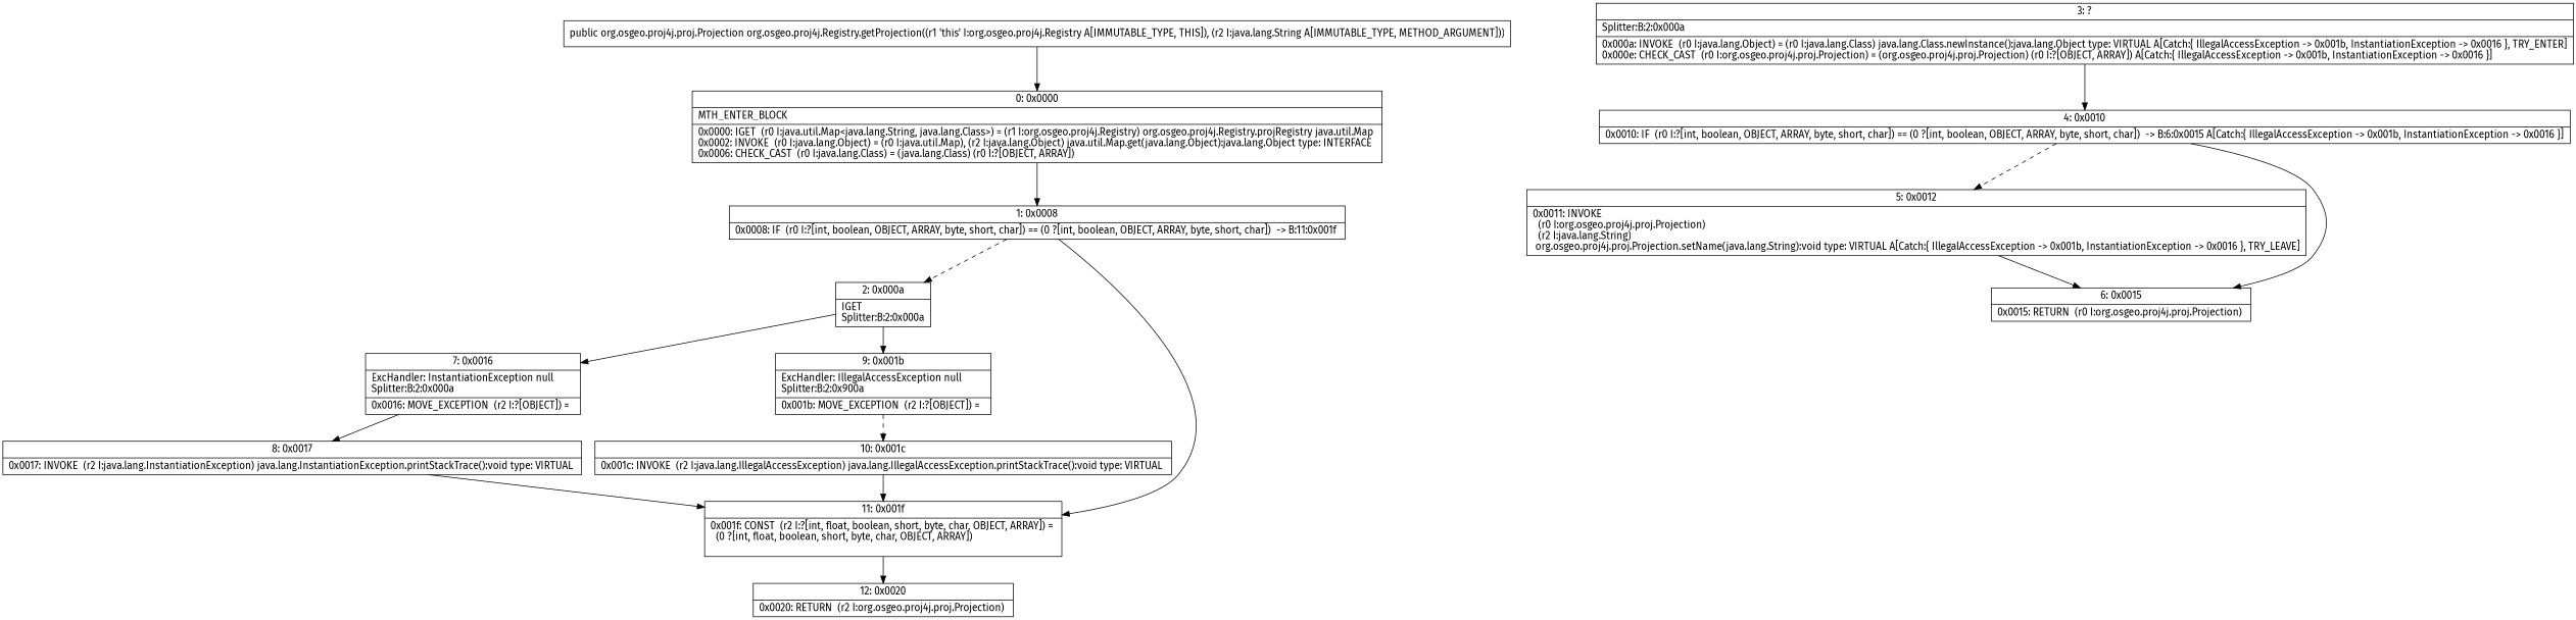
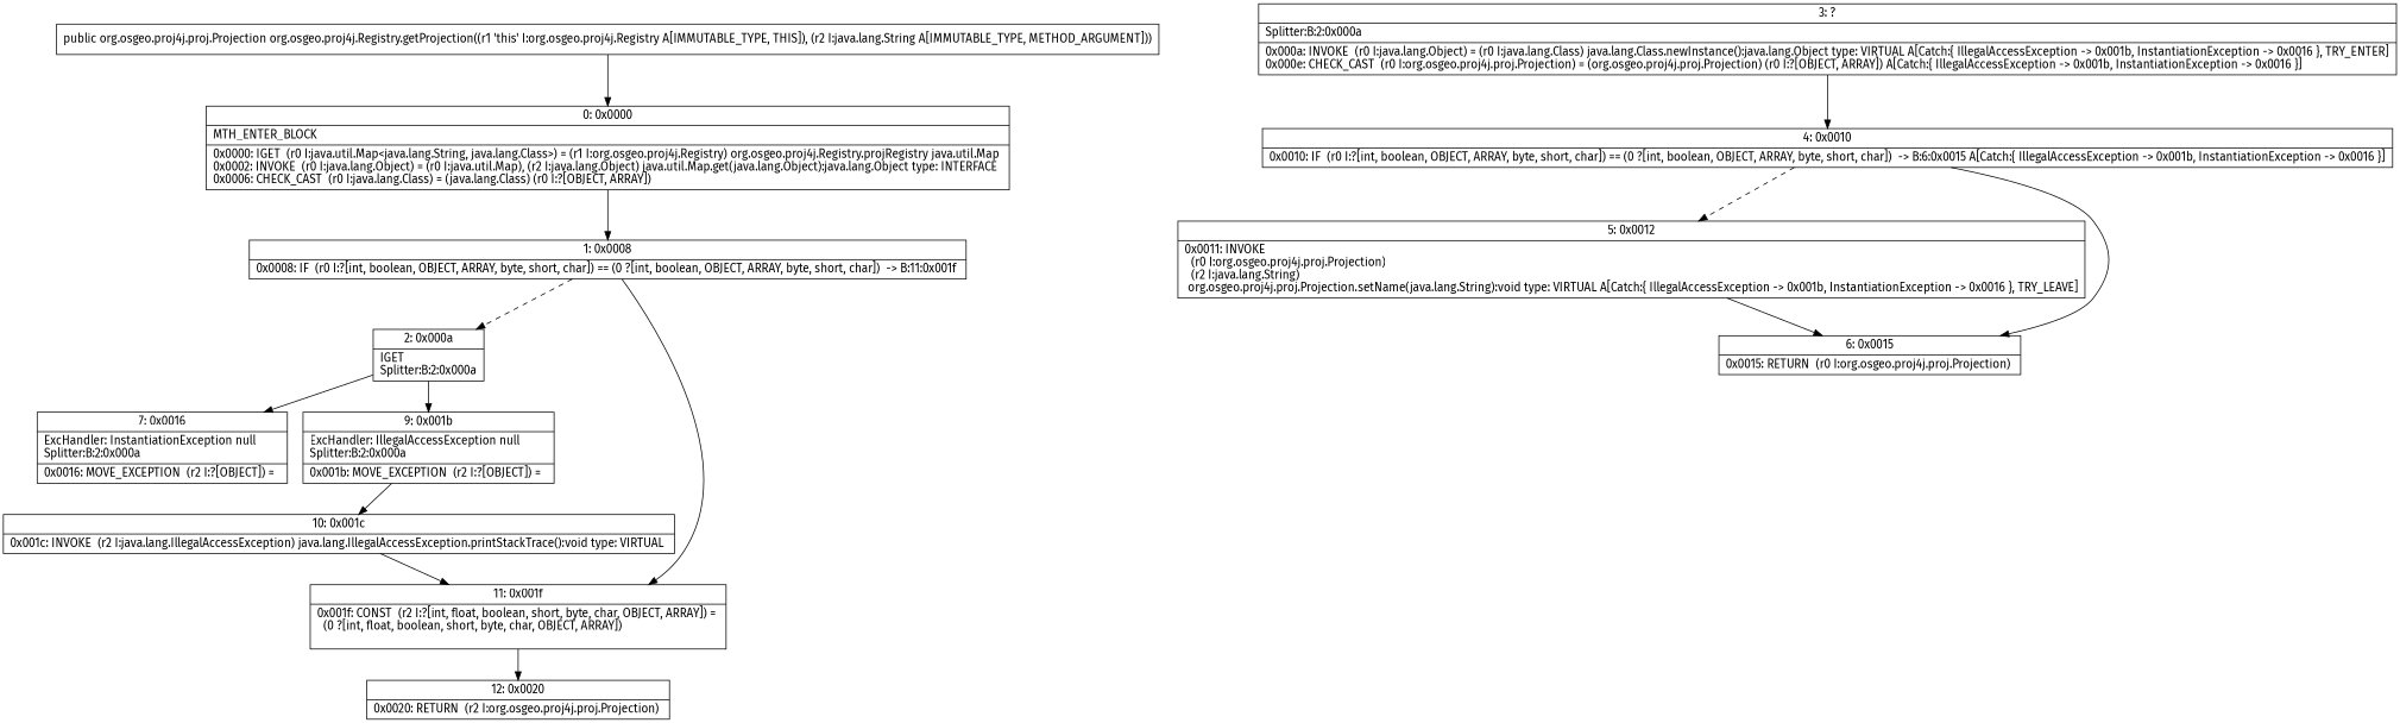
  digraph {
    fontname="Fira Sans"
    node [fontname="Fira Sans" shape=record]
    edge [fontname="Fira Sans"]
    n1 [label="{0\:\ 0x0000|MTH_ENTER_BLOCK\l|0x0000: IGET  (r0 I:java.util.Map\<java.lang.String, java.lang.Class\>) = (r1 I:org.osgeo.proj4j.Registry) org.osgeo.proj4j.Registry.projRegistry java.util.Map \l0x0002: INVOKE  (r0 I:java.lang.Object) = (r0 I:java.util.Map), (r2 I:java.lang.Object) java.util.Map.get(java.lang.Object):java.lang.Object type: INTERFACE \l0x0006: CHECK_CAST  (r0 I:java.lang.Class) = (java.lang.Class) (r0 I:?[OBJECT, ARRAY]) \l}"]
    n2 [label="{1\:\ 0x0008|0x0008: IF  (r0 I:?[int, boolean, OBJECT, ARRAY, byte, short, char]) == (0 ?[int, boolean, OBJECT, ARRAY, byte, short, char])  \-\> B:11:0x001f \l}"]
    n3 [label="{2\:\ 0x000a|IGET\lSplitter:B:2:0x000a\l}"]
    n4 [label="{11\:\ 0x001f|0x001f: CONST  (r2 I:?[int, float, boolean, short, byte, char, OBJECT, ARRAY]) = \l  (0 ?[int, float, boolean, short, byte, char, OBJECT, ARRAY])\l \l}"]
    n5 [label="{7\:\ 0x0016|ExcHandler: InstantiationException null\lSplitter:B:2:0x000a\l|0x0016: MOVE_EXCEPTION  (r2 I:?[OBJECT]) =  \l}"]
-   n6 [label="{9\:\ 0x001b|ExcHandler: IllegalAccessException null\lSplitter:B:2:0x900a\l|0x001b: MOVE_EXCEPTION  (r2 I:?[OBJECT]) =  \l}"]
+   n6 [label="{9\:\ 0x001b|ExcHandler: IllegalAccessException null\lSplitter:B:2:0x000a\l|0x001b: MOVE_EXCEPTION  (r2 I:?[OBJECT]) =  \l}"]
    n7 [label="{12\:\ 0x0020|0x0020: RETURN  (r2 I:org.osgeo.proj4j.proj.Projection) \l}"]
    n8 [label="{3\:\ ?|Splitter:B:2:0x000a\l|0x000a: INVOKE  (r0 I:java.lang.Object) = (r0 I:java.lang.Class) java.lang.Class.newInstance():java.lang.Object type: VIRTUAL A[Catch:\{ IllegalAccessException \-\> 0x001b, InstantiationException \-\> 0x0016 \}, TRY_ENTER]\l0x000e: CHECK_CAST  (r0 I:org.osgeo.proj4j.proj.Projection) = (org.osgeo.proj4j.proj.Projection) (r0 I:?[OBJECT, ARRAY]) A[Catch:\{ IllegalAccessException \-\> 0x001b, InstantiationException \-\> 0x0016 \}]\l}"]
    n9 [label="{4\:\ 0x0010|0x0010: IF  (r0 I:?[int, boolean, OBJECT, ARRAY, byte, short, char]) == (0 ?[int, boolean, OBJECT, ARRAY, byte, short, char])  \-\> B:6:0x0015 A[Catch:\{ IllegalAccessException \-\> 0x001b, InstantiationException \-\> 0x0016 \}]\l}"]
-   n10 [label="{8\:\ 0x0017|0x0017: INVOKE  (r2 I:java.lang.InstantiationException) java.lang.InstantiationException.printStackTrace():void type: VIRTUAL \l}"]
    n11 [label="{10\:\ 0x001c|0x001c: INVOKE  (r2 I:java.lang.IllegalAccessException) java.lang.IllegalAccessException.printStackTrace():void type: VIRTUAL \l}"]
    n12 [label="{5\:\ 0x0012|0x0011: INVOKE  \l  (r0 I:org.osgeo.proj4j.proj.Projection)\l  (r2 I:java.lang.String)\l org.osgeo.proj4j.proj.Projection.setName(java.lang.String):void type: VIRTUAL A[Catch:\{ IllegalAccessException \-\> 0x001b, InstantiationException \-\> 0x0016 \}, TRY_LEAVE]\l}"]
    n13 [label="{6\:\ 0x0015|0x0015: RETURN  (r0 I:org.osgeo.proj4j.proj.Projection) \l}"]
    n14 [label="{public org.osgeo.proj4j.proj.Projection org.osgeo.proj4j.Registry.getProjection((r1 'this' I:org.osgeo.proj4j.Registry A[IMMUTABLE_TYPE, THIS]), (r2 I:java.lang.String A[IMMUTABLE_TYPE, METHOD_ARGUMENT])) }"]
    n1 -> n2
    n2 -> n3 [style=dashed]
    n2 -> n4
    n3 -> n5
    n3 -> n6
    n4 -> n7
-   n5 -> n10
-   n6 -> n11 [style=dashed]
+   n6 -> n11
    n8 -> n9
    n9 -> n12 [style=dashed]
    n9 -> n13
-   n10 -> n4
    n11 -> n4
    n12 -> n13
    n14 -> n1
  }
